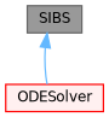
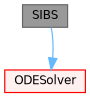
  digraph {
    node [fontname=Helvetica fontsize=10 shape=box style=filled]
    n1 [color=gray40 fillcolor=grey60 fontcolor=black height=0.2 label=SIBS width=0.4]
    n2 [color=red fillcolor="#FFF0F0" height=0.2 label=ODESolver width=0.4]
-   n1 -> n2 [color=steelblue1 dir=back fontname=Helvetica fontsize=10 labelfontname=Helvetica labelfontsize=10 style=solid]
+   n2 -> n1 [color=steelblue1 dir=back fontname=Helvetica fontsize=10 labelfontname=Helvetica labelfontsize=10 style=solid]
  }
